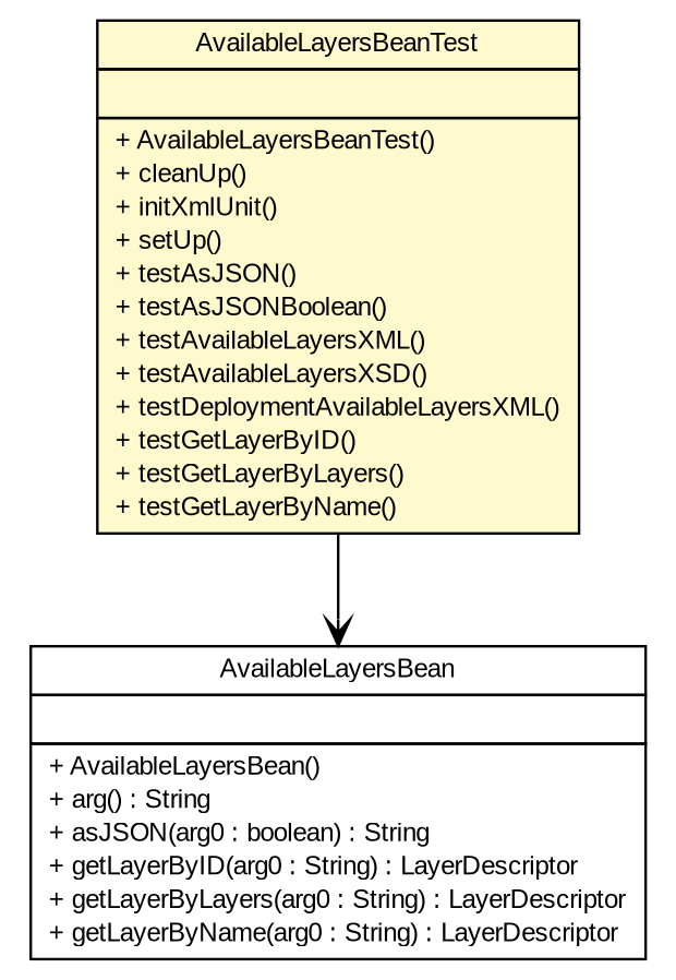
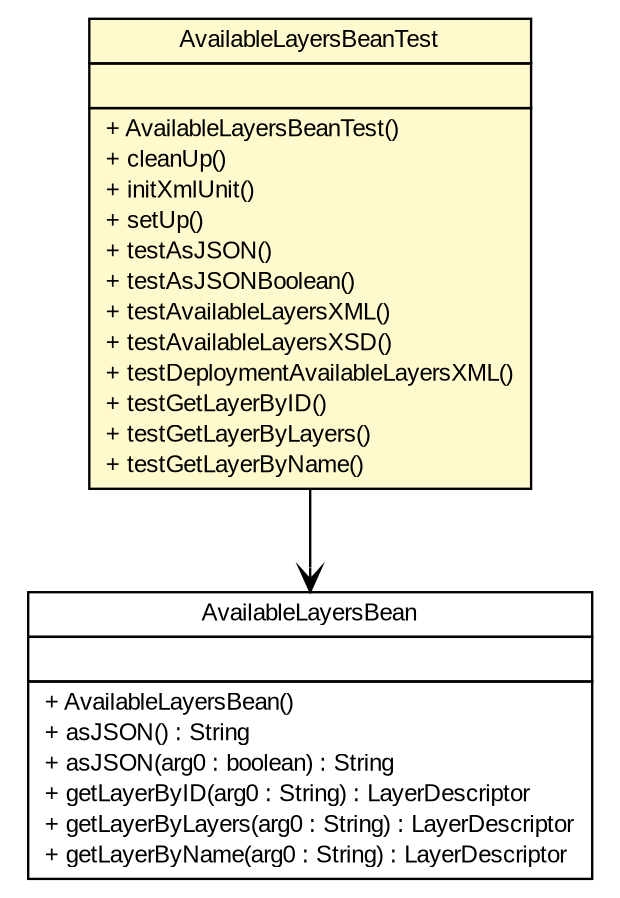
  digraph {
    nodesep=0.25
    ranksep=0.5
    node [fontcolor=black fontname=arial fontsize=10.0 shape=plaintext]
    n1 [label=<<table title="nl.mineleni.cbsviewer.util.AvailableLayersBeanTest" border="0" cellborder="1" cellspacing="0" cellpadding="2" port="p" bgcolor="lemonChiffon" href="./AvailableLayersBeanTest.html"> 		<tr><td><table border="0" cellspacing="0" cellpadding="1"> <tr><td align="center" balign="center"> AvailableLayersBeanTest </td></tr> 		</table></td></tr> 		<tr><td><table border="0" cellspacing="0" cellpadding="1"> <tr><td align="left" balign="left">  </td></tr> 		</table></td></tr> 		<tr><td><table border="0" cellspacing="0" cellpadding="1"> <tr><td align="left" balign="left"> + AvailableLayersBeanTest() </td></tr> <tr><td align="left" balign="left"> + cleanUp() </td></tr> <tr><td align="left" balign="left"> + initXmlUnit() </td></tr> <tr><td align="left" balign="left"> + setUp() </td></tr> <tr><td align="left" balign="left"> + testAsJSON() </td></tr> <tr><td align="left" balign="left"> + testAsJSONBoolean() </td></tr> <tr><td align="left" balign="left"> + testAvailableLayersXML() </td></tr> <tr><td align="left" balign="left"> + testAvailableLayersXSD() </td></tr> <tr><td align="left" balign="left"> + testDeploymentAvailableLayersXML() </td></tr> <tr><td align="left" balign="left"> + testGetLayerByID() </td></tr> <tr><td align="left" balign="left"> + testGetLayerByLayers() </td></tr> <tr><td align="left" balign="left"> + testGetLayerByName() </td></tr> 		</table></td></tr> 		</table>>]
-   n2 [label=<<table title="nl.mineleni.cbsviewer.util.AvailableLayersBean" border="0" cellborder="1" cellspacing="0" cellpadding="2" port="p"> 		<tr><td><table border="0" cellspacing="0" cellpadding="1"> <tr><td align="center" balign="center"> AvailableLayersBean </td></tr> 		</table></td></tr> 		<tr><td><table border="0" cellspacing="0" cellpadding="1"> <tr><td align="left" balign="left">  </td></tr> 		</table></td></tr> 		<tr><td><table border="0" cellspacing="0" cellpadding="1"> <tr><td align="left" balign="left"> + AvailableLayersBean() </td></tr> <tr><td align="left" balign="left"> + arg() : String </td></tr> <tr><td align="left" balign="left"> + asJSON(arg0 : boolean) : String </td></tr> <tr><td align="left" balign="left"> + getLayerByID(arg0 : String) : LayerDescriptor </td></tr> <tr><td align="left" balign="left"> + getLayerByLayers(arg0 : String) : LayerDescriptor </td></tr> <tr><td align="left" balign="left"> + getLayerByName(arg0 : String) : LayerDescriptor </td></tr> 		</table></td></tr> 		</table>>]
+   n2 [label=<<table title="nl.mineleni.cbsviewer.util.AvailableLayersBean" border="0" cellborder="1" cellspacing="0" cellpadding="2" port="p"> 		<tr><td><table border="0" cellspacing="0" cellpadding="1"> <tr><td align="center" balign="center"> AvailableLayersBean </td></tr> 		</table></td></tr> 		<tr><td><table border="0" cellspacing="0" cellpadding="1"> <tr><td align="left" balign="left">  </td></tr> 		</table></td></tr> 		<tr><td><table border="0" cellspacing="0" cellpadding="1"> <tr><td align="left" balign="left"> + AvailableLayersBean() </td></tr> <tr><td align="left" balign="left"> + asJSON() : String </td></tr> <tr><td align="left" balign="left"> + asJSON(arg0 : boolean) : String </td></tr> <tr><td align="left" balign="left"> + getLayerByID(arg0 : String) : LayerDescriptor </td></tr> <tr><td align="left" balign="left"> + getLayerByLayers(arg0 : String) : LayerDescriptor </td></tr> <tr><td align="left" balign="left"> + getLayerByName(arg0 : String) : LayerDescriptor </td></tr> 		</table></td></tr> 		</table>>]
    n1 -> n2 [arrowhead=open color=black fontcolor=black fontname=arial fontsize=10.0 headport=p labelfontname=arial labelfontsize=10 tailport=p]
  }
